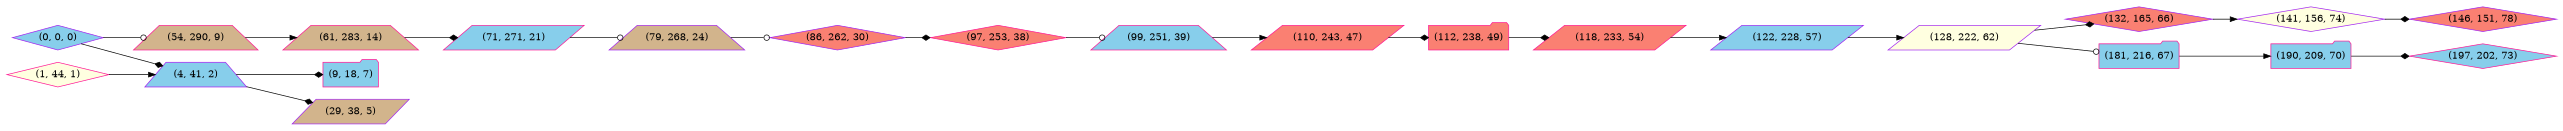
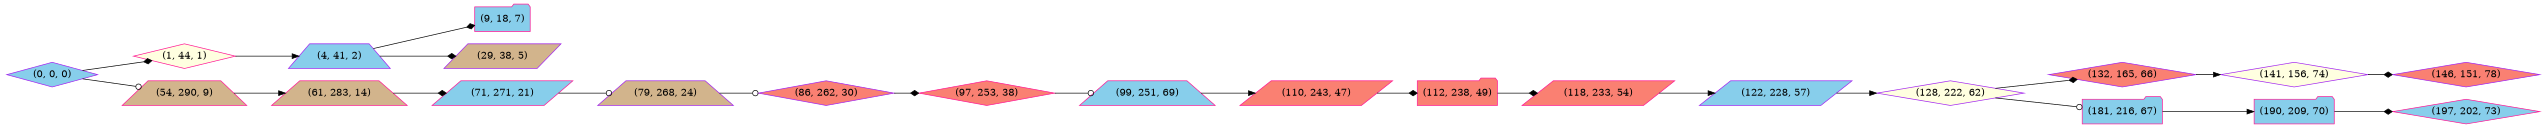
  digraph {
    rankdir=LR
    node [color=deeppink fillcolor=skyblue shape=diamond style=filled]
    edge [arrowhead=diamond]
    "(0, 0, 0)" [color=purple]
    "(1, 44, 1)" [fillcolor=lightyellow]
    "(54, 290, 9)" [fillcolor=tan shape=trapezium]
    "(4, 41, 2)" [color=purple shape=trapezium]
    "(61, 283, 14)" [fillcolor=tan shape=trapezium]
    "(9, 18, 7)" [shape=folder]
    "(29, 38, 5)" [color=purple fillcolor=tan shape=parallelogram]
    "(71, 271, 21)" [shape=parallelogram]
    "(79, 268, 24)" [color=purple fillcolor=tan shape=trapezium]
    "(86, 262, 30)" [color=purple fillcolor=salmon]
    "(97, 253, 38)" [fillcolor=salmon]
-   "(99, 251, 39)" [shape=trapezium]
+   "(99, 251, 39)" [shape=trapezium label="(99, 251, 69)"]
    "(110, 243, 47)" [fillcolor=salmon shape=parallelogram]
    "(112, 238, 49)" [fillcolor=salmon shape=folder]
    "(118, 233, 54)" [fillcolor=salmon shape=parallelogram]
    "(122, 228, 57)" [color=purple shape=parallelogram]
-   "(128, 222, 62)" [color=purple fillcolor=lightyellow shape=parallelogram]
+   "(128, 222, 62)" [color=purple fillcolor=lightyellow]
    "(132, 165, 66)" [color=purple fillcolor=salmon]
    "(181, 216, 67)" [shape=folder]
    "(141, 156, 74)" [color=purple fillcolor=lightyellow]
    "(190, 209, 70)" [shape=folder]
    "(146, 151, 78)" [color=purple fillcolor=salmon]
    "(197, 202, 73)"
-   "(0, 0, 0)" -> "(4, 41, 2)"
+   "(0, 0, 0)" -> "(1, 44, 1)"
    "(0, 0, 0)" -> "(54, 290, 9)" [arrowhead=odot]
    "(1, 44, 1)" -> "(4, 41, 2)" [arrowhead=normal]
    "(54, 290, 9)" -> "(61, 283, 14)" [arrowhead=normal]
    "(4, 41, 2)" -> "(9, 18, 7)"
    "(4, 41, 2)" -> "(29, 38, 5)"
    "(61, 283, 14)" -> "(71, 271, 21)"
    "(71, 271, 21)" -> "(79, 268, 24)" [arrowhead=odot]
    "(79, 268, 24)" -> "(86, 262, 30)" [arrowhead=odot]
    "(86, 262, 30)" -> "(97, 253, 38)"
    "(97, 253, 38)" -> "(99, 251, 39)" [arrowhead=odot]
    "(99, 251, 39)" -> "(110, 243, 47)" [arrowhead=normal]
    "(110, 243, 47)" -> "(112, 238, 49)"
    "(112, 238, 49)" -> "(118, 233, 54)"
    "(118, 233, 54)" -> "(122, 228, 57)" [arrowhead=normal]
    "(122, 228, 57)" -> "(128, 222, 62)" [arrowhead=normal]
    "(128, 222, 62)" -> "(132, 165, 66)"
    "(128, 222, 62)" -> "(181, 216, 67)" [arrowhead=odot]
    "(132, 165, 66)" -> "(141, 156, 74)" [arrowhead=normal]
    "(181, 216, 67)" -> "(190, 209, 70)" [arrowhead=normal]
    "(141, 156, 74)" -> "(146, 151, 78)"
    "(190, 209, 70)" -> "(197, 202, 73)"
  }
